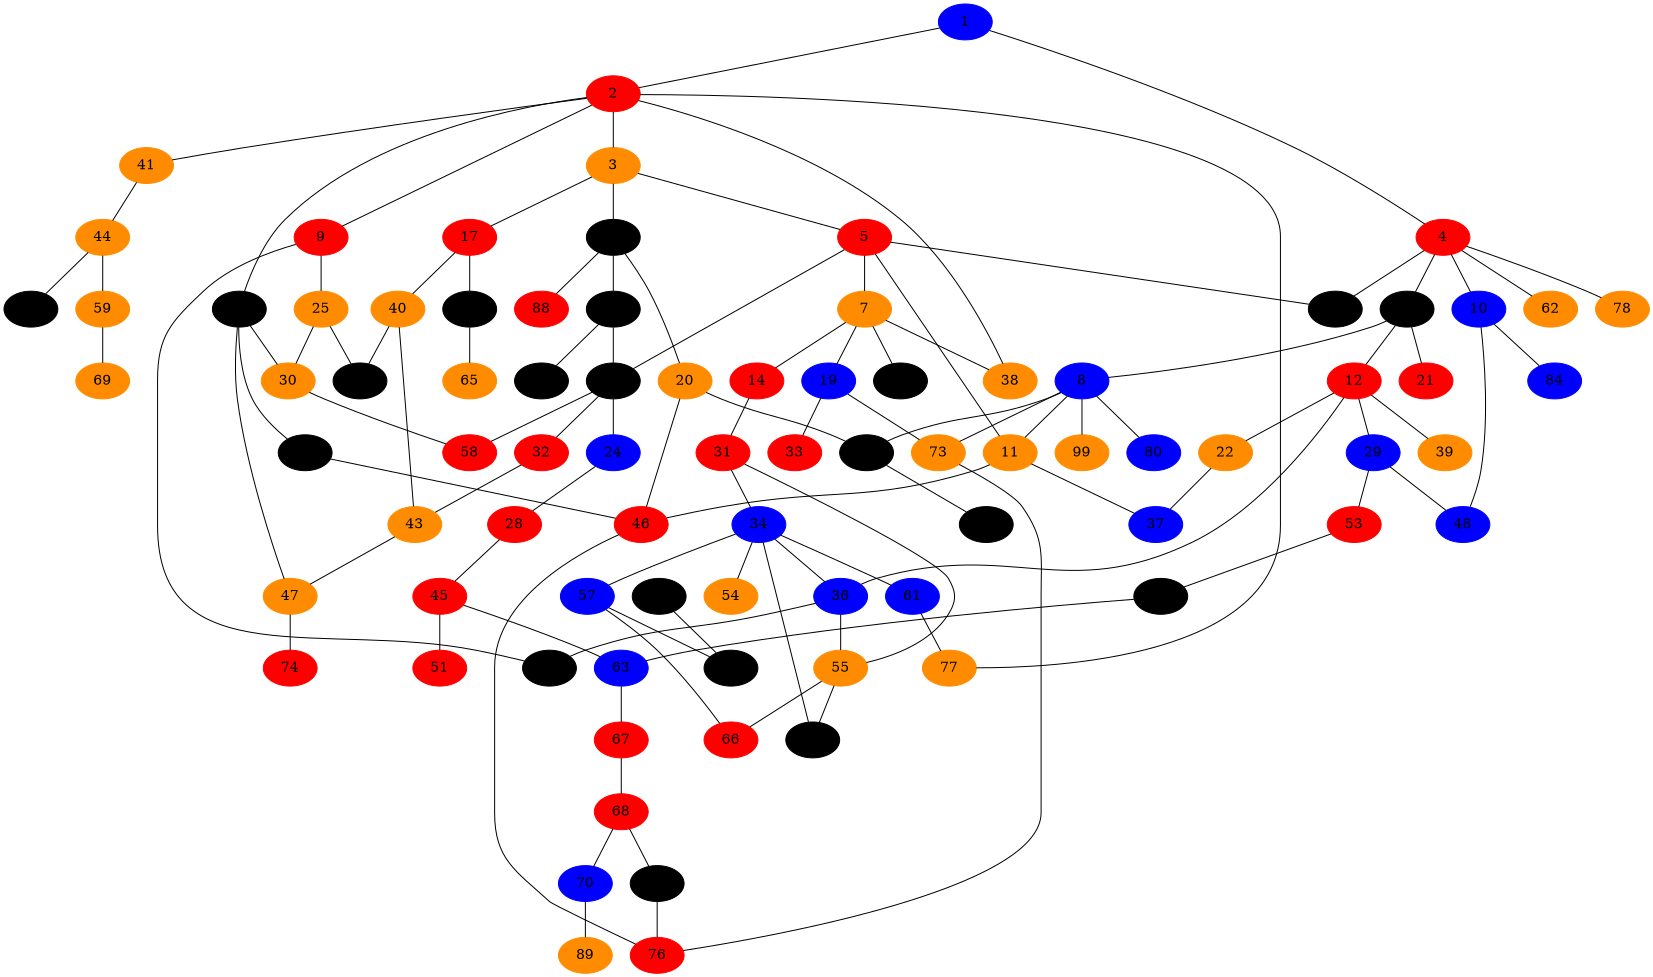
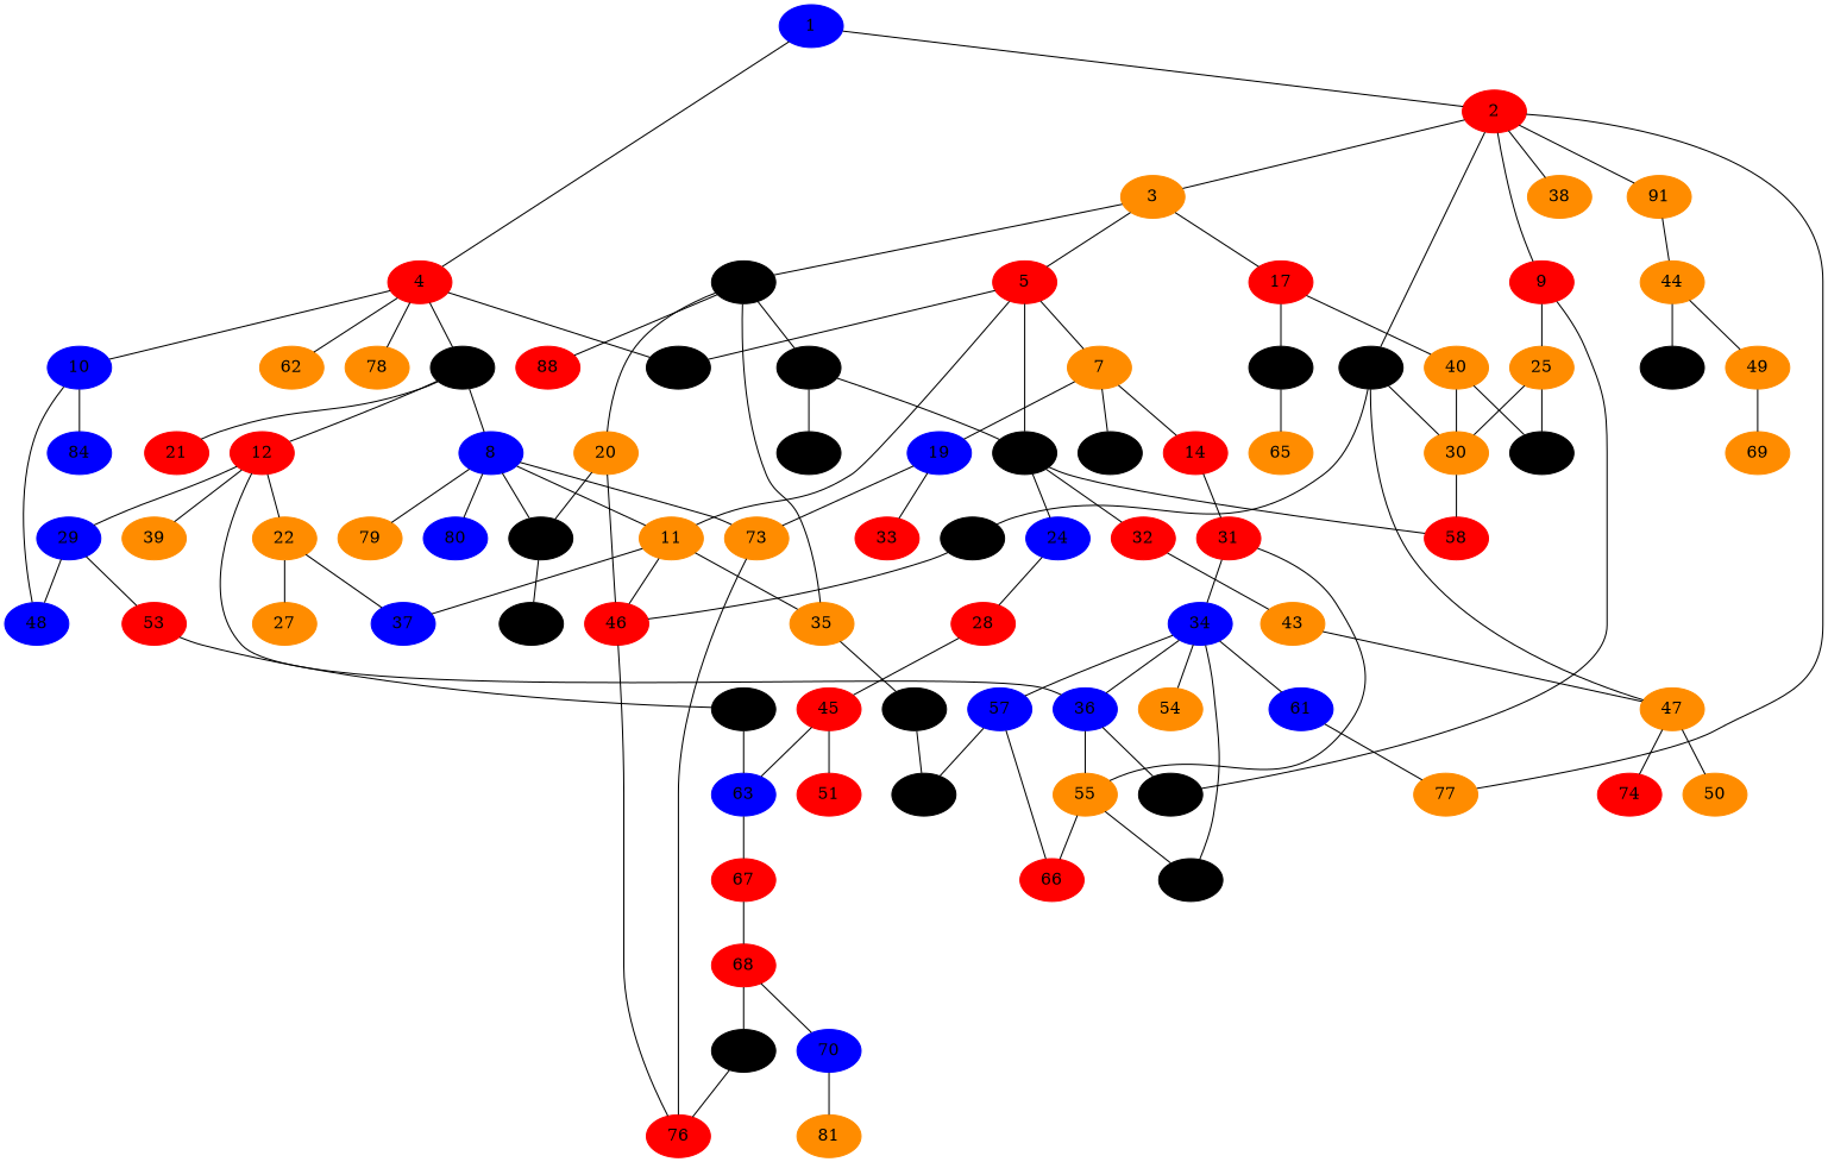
  graph {
    node [color=darkorange style=filled]
    1 [color=blue]
    2 [color=red]
    4 [color=red]
    3
    9 [color=red]
    15 [color=black]
    38
-   41
+   41 [label=91]
    77
    6 [color=black]
    10 [color=blue]
    56 [color=black]
    62
    78
    5 [color=red]
    13 [color=black]
    17 [color=red]
    25
    85 [color=black]
    26 [color=black]
    30
    47
    44
    7
    11
    18 [color=black]
+   35
    16 [color=black]
    20
    88 [color=red]
    40
    42 [color=black]
    8 [color=blue]
    12 [color=red]
    21 [color=red]
    48 [color=blue]
    84 [color=blue]
    14 [color=red]
    19 [color=blue]
    23 [color=black]
    37 [color=blue]
    46 [color=red]
    24 [color=blue]
    32 [color=red]
    58 [color=red]
    72 [color=black]
    73
-   79 [label=99]
+   79
    80 [color=blue]
    22
    29 [color=blue]
    36 [color=blue]
    39
    31 [color=red]
    33 [color=red]
    75 [color=black]
    76 [color=red]
    64 [color=black]
    52 [color=black]
+   27
    53 [color=red]
    55
    83 [color=black]
    34 [color=blue]
+   50
    74 [color=red]
    43
    65
    28 [color=red]
    45 [color=red]
    51 [color=red]
    63 [color=blue]
    60 [color=black]
    54
    57 [color=blue]
    61 [color=blue]
    86 [color=black]
    66 [color=red]
    87 [color=black]
-   49 [label=59]
+   49
    82 [color=black]
    69
    67 [color=red]
    68 [color=red]
    70 [color=blue]
    71 [color=black]
-   81 [label=89]
+   81
    1 -- 2
    1 -- 4
    2 -- 3
    2 -- 9
    2 -- 15
    2 -- 38
    2 -- 41
    2 -- 77
    4 -- 6
    4 -- 10
    4 -- 56
    4 -- 62
    4 -- 78
    3 -- 5
    3 -- 13
    3 -- 17
    9 -- 25
    9 -- 85
    15 -- 26
    15 -- 30
    15 -- 47
    41 -- 44
    6 -- 8
    6 -- 12
    6 -- 21
    10 -- 48
    10 -- 84
    5 -- 56
    5 -- 7
    5 -- 11
    5 -- 18
+   13 -- 35
    13 -- 16
    13 -- 20
    13 -- 88
    17 -- 40
    17 -- 42
    25 -- 30
    25 -- 64
    26 -- 46
    30 -- 58
+   47 -- 50
    47 -- 74
    44 -- 49
    44 -- 82
-   7 -- 38
    7 -- 14
    7 -- 19
    7 -- 23
+   11 -- 35
    11 -- 37
    11 -- 46
    18 -- 24
    18 -- 32
    18 -- 58
+   35 -- 52
    16 -- 18
    16 -- 83
    20 -- 46
    20 -- 72
    40 -- 64
-   40 -- 43
+   40 -- 30
    42 -- 65
    8 -- 11
    8 -- 72
    8 -- 73
    8 -- 79
    8 -- 80
    12 -- 22
    12 -- 29
    12 -- 36
    12 -- 39
    14 -- 31
    19 -- 73
    19 -- 33
    46 -- 76
    24 -- 28
    32 -- 43
    72 -- 75
    73 -- 76
    22 -- 37
+   22 -- 27
    29 -- 48
    29 -- 53
    36 -- 85
    36 -- 55
    31 -- 55
    31 -- 34
    52 -- 87
    53 -- 60
    55 -- 86
    55 -- 66
    34 -- 36
    34 -- 54
    34 -- 57
    34 -- 61
    34 -- 86
    43 -- 47
    28 -- 45
    45 -- 51
    45 -- 63
    63 -- 67
    60 -- 63
    57 -- 66
    57 -- 87
    61 -- 77
    49 -- 69
    67 -- 68
    68 -- 70
    68 -- 71
    70 -- 81
    71 -- 76
  }
